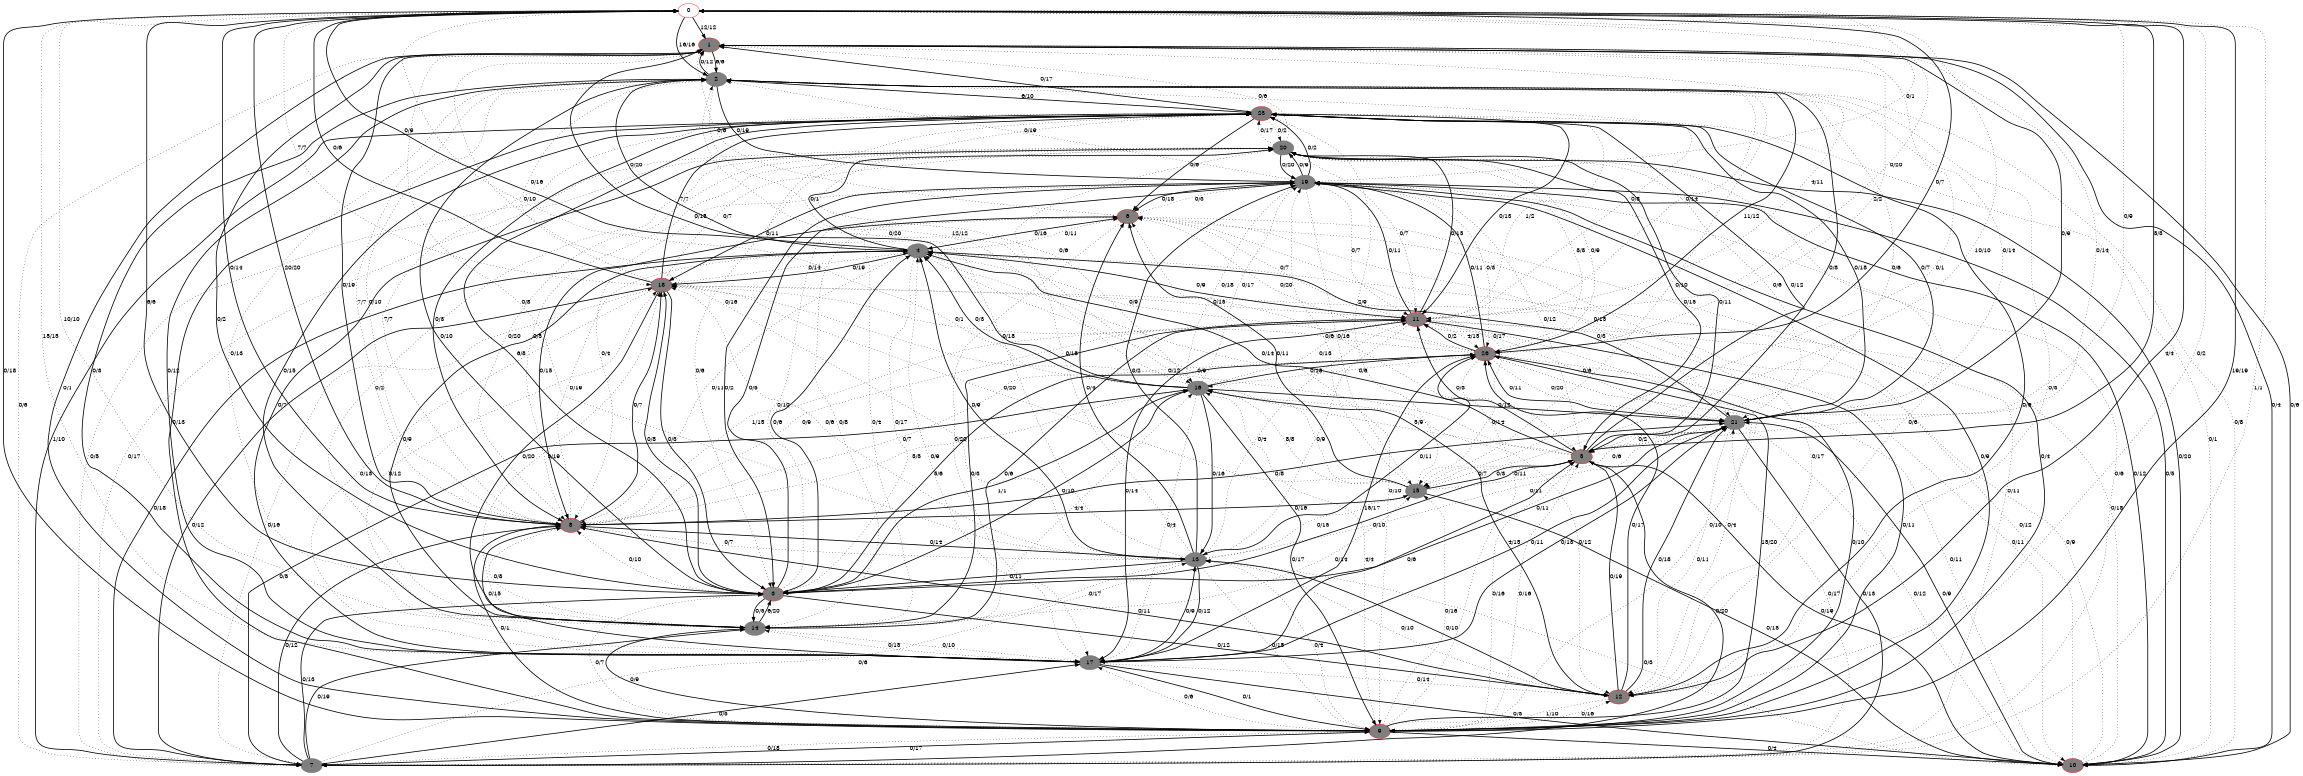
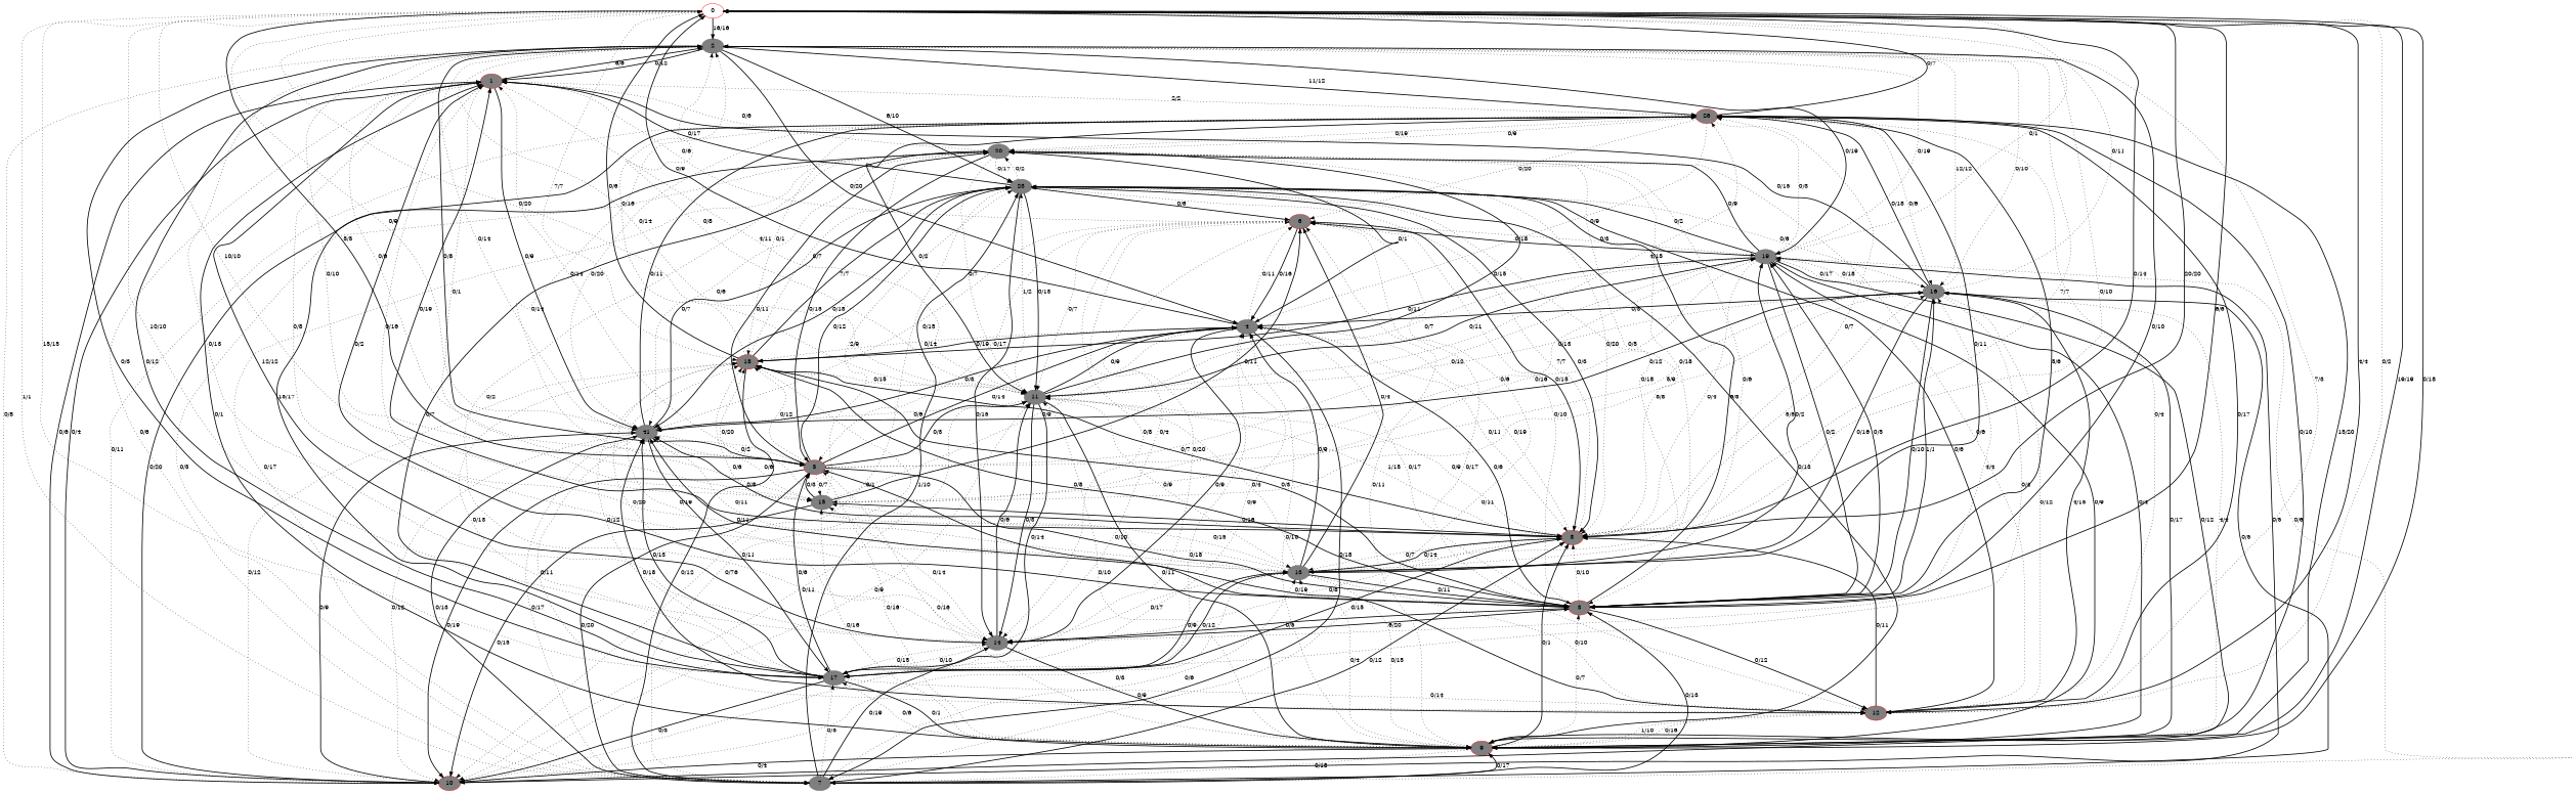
  digraph {
    node [color=red fillcolor=grey50 style=filled]
    edge [style=dotted]
    0 [fillcolor=grey100]
    1
    2 [color=gray40]
    3
    5
    7 [color=gray40]
    8
    9
    12
    14 [color=gray40]
    15 [color=gray40]
    17 [color=gray40]
    18
    10
-   11
+   11 [color=gray40]
    13 [color=gray40]
-   21 [color=gray40]
+   21 [color=gray40 label=41]
    n18 [label=26]
    4 [color=gray40]
    16 [color=gray40]
    19 [color=gray40]
-   23
+   23 [color=gray40]
    6
    20 [color=gray40]
-   0 -> 1 [label="12/12" style=bold]
+   14 -> 1 [label="12/12" style=bold]
    0 -> 2 [label="16/16" style=bold]
    0 -> 3 [label="6/6" style=bold]
    0 -> 5 [label="5/5" style=bold]
    0 -> 7 [label="1/1"]
    0 -> 8 [label="20/20" style=bold]
    0 -> 9 [label="19/19" style=bold]
    0 -> 12 [label="4/4" style=bold]
    0 -> 14 [label="10/10"]
    0 -> 15 [label="10/10"]
    0 -> 17 [label="15/15"]
    0 -> 18 [label="7/7"]
    1 -> 2 [label="6/6" style=bold]
    1 -> 15 [label="0/1"]
    1 -> 10 [label="0/4" style=bold]
    1 -> 11 [label="4/11"]
    1 -> 13 [label="0/8"]
    1 -> 21 [label="0/9" style=bold]
    1 -> n18 [label="2/2"]
    2 -> 1 [label="0/12" style=bold]
    2 -> 5 [label="0/8" style=bold]
    2 -> 8 [label="0/10"]
    2 -> 14 [label="0/13"]
    2 -> 17 [label="0/12" style=bold]
    2 -> 10 [label="0/8"]
    2 -> 11 [label="0/14"]
    2 -> 21 [label="0/14"]
    2 -> n18 [label="11/12" style=bold]
    2 -> 4 [label="0/20" style=bold]
    2 -> 16 [label="12/12"]
    2 -> 19 [label="0/19" style=bold]
    2 -> 23 [label="6/10" style=bold]
    3 -> 1 [label="0/2" style=bold]
    3 -> 2 [label="0/10" style=bold]
    3 -> 8 [label="0/10"]
    3 -> 12 [label="0/12" style=bold]
    3 -> 14 [label="0/5" style=bold]
    3 -> 18 [label="0/8" style=bold]
    3 -> 21 [label="0/11" style=bold]
    3 -> n18 [label="5/6" style=bold]
    3 -> 4 [label="0/6" style=bold]
    3 -> 16 [label="1/1" style=bold]
    3 -> 19 [label="0/5" style=bold]
    3 -> 23 [label="6/8" style=bold]
    3 -> 6 [label="0/10"]
    5 -> 1 [label="0/14"]
    5 -> 2 [label="0/6"]
    5 -> 3 [label="0/10" style=bold]
    5 -> 7 [label="0/20" style=bold]
    5 -> 9 [label="0/16"]
    5 -> 15 [label="0/7"]
    5 -> 18 [label="0/12"]
    5 -> 10 [label="0/19" style=bold]
    5 -> 11 [label="0/3" style=bold]
    5 -> 4 [label="0/14" style=bold]
    5 -> 16 [label="5/9"]
    5 -> 19 [label="0/12"]
    5 -> 23 [label="0/12" style=bold]
    5 -> 20 [label="0/11" style=bold]
    7 -> 1 [label="0/6"]
    7 -> 3 [label="0/13" style=bold]
    7 -> 8 [label="0/12" style=bold]
    7 -> 9 [label="0/17" style=bold]
    7 -> 14 [label="0/19" style=bold]
-   7 -> 17 [label="0/5" style=bold]
-   7 -> 18 [label="0/16"]
+   7 -> 17 [label="0/5"]
+   7 -> 18 [label="0/76"]
    7 -> 13 [label="0/6"]
    7 -> 21 [label="0/17"]
    7 -> 23 [label="1/10" style=bold]
    7 -> 6 [label="0/11"]
    7 -> 20 [label="0/17"]
    8 -> 0 [label="0/14" style=bold]
    8 -> 1 [label="0/19" style=bold]
    8 -> 2 [label="7/7"]
    8 -> 17 [label="0/15" style=bold]
    8 -> 18 [label="0/7" style=bold]
    8 -> 11 [label="1/15"]
    8 -> 13 [label="0/7"]
    8 -> 21 [label="0/8" style=bold]
    8 -> 4 [label="0/19"]
    8 -> 16 [label="5/5"]
    8 -> 23 [label="7/7"]
    8 -> 20 [label="0/5"]
    9 -> 0 [label="0/18" style=bold]
    9 -> 1 [label="0/1" style=bold]
    9 -> 3 [label="0/7"]
    9 -> 5 [label="0/16"]
    9 -> 7 [label="0/18"]
    9 -> 8 [label="0/1" style=bold]
    9 -> 12 [label="0/16"]
    9 -> 15 [label="0/16"]
    9 -> 17 [label="0/6"]
    9 -> 10 [label="0/4" style=bold]
    9 -> 11 [label="0/10"]
    9 -> 13 [label="0/4"]
    9 -> n18 [label="15/20" style=bold]
    9 -> 16 [label="4/4"]
    9 -> 19 [label="0/9" style=bold]
    9 -> 6 [label="0/11"]
    12 -> 0 [label="0/2"]
-   12 -> 2 [label="0/3"]
+   12 -> 2 [label="7/3"]
    12 -> 5 [label="0/19" style=bold]
    12 -> 8 [label="0/11" style=bold]
    12 -> 9 [label="1/10"]
-   12 -> 13 [label="0/10" style=bold]
    12 -> 21 [label="0/18" style=bold]
    12 -> n18 [label="0/17" style=bold]
    12 -> 16 [label="4/15" style=bold]
    12 -> 23 [label="0/6" style=bold]
    12 -> 20 [label="0/6"]
    14 -> 3 [label="6/20" style=bold]
    14 -> 8 [label="0/8"]
    14 -> 9 [label="0/9" style=bold]
    14 -> 15 [label="0/14"]
    14 -> 17 [label="0/10"]
    14 -> 18 [label="0/19"]
    14 -> 11 [label="0/6" style=bold]
    14 -> 16 [label="4/4"]
    14 -> 6 [label="0/4"]
    15 -> 2 [label="0/10"]
    15 -> 5 [label="0/3" style=bold]
    15 -> 8 [label="0/16" style=bold]
    15 -> 18 [label="0/20"]
    15 -> 10 [label="0/15" style=bold]
    15 -> 21 [label="0/6"]
    15 -> 4 [label="0/9"]
    15 -> 16 [label="8/8"]
    15 -> 19 [label="0/6"]
    15 -> 23 [label="2/9"]
    15 -> 6 [label="0/11" style=bold]
    17 -> 2 [label="0/3" style=bold]
    17 -> 5 [label="0/6" style=bold]
    17 -> 9 [label="0/1" style=bold]
    17 -> 12 [label="0/14"]
    17 -> 14 [label="0/15"]
    17 -> 18 [label="0/12"]
    17 -> 10 [label="0/3" style=bold]
    17 -> 13 [label="0/9" style=bold]
    17 -> 21 [label="0/13" style=bold]
    17 -> n18 [label="15/17" style=bold]
    17 -> 4 [label="0/9"]
    17 -> 20 [label="0/7" style=bold]
    18 -> 0 [label="0/6" style=bold]
    18 -> 2 [label="0/16"]
    18 -> 3 [label="0/3" style=bold]
    18 -> 7 [label="0/12" style=bold]
-   18 -> 14 [label="0/20" style=bold]
+   18 -> 14 [label="0/20"]
    18 -> 17 [label="0/13"]
    18 -> 11 [label="0/15"]
    18 -> 4 [label="0/14"]
    18 -> 23 [label="7/7" style=bold]
    18 -> 20 [label="0/7"]
    10 -> 1 [label="0/6" style=bold]
    10 -> 18 [label="0/12"]
    10 -> 11 [label="0/9"]
    10 -> 21 [label="0/9" style=bold]
    10 -> 4 [label="0/18"]
    10 -> 19 [label="0/5" style=bold]
    11 -> 0 [label="0/20"]
    11 -> 2 [label="0/8"]
    11 -> 8 [label="0/9"]
    11 -> 9 [label="0/11" style=bold]
    11 -> 14 [label="0/3" style=bold]
    11 -> 17 [label="0/14" style=bold]
    11 -> 10 [label="0/11"]
    11 -> 13 [label="0/9"]
    11 -> 21 [label="0/6"]
    11 -> n18 [label="4/15"]
    11 -> 4 [label="0/9" style=bold]
    11 -> 19 [label="0/11" style=bold]
    11 -> 23 [label="1/2"]
    11 -> 20 [label="0/15" style=bold]
    13 -> 1 [label="0/16"]
    13 -> 3 [label="0/11" style=bold]
    13 -> 8 [label="0/14" style=bold]
    13 -> 9 [label="0/15"]
    13 -> 12 [label="0/10"]
    13 -> 14 [label="0/17"]
    13 -> 15 [label="0/15"]
    13 -> 17 [label="0/12" style=bold]
    13 -> 18 [label="0/6"]
    13 -> 10 [label="0/3"]
    13 -> 11 [label="0/4"]
    13 -> 21 [label="0/11"]
    13 -> n18 [label="0/11" style=bold]
    13 -> 4 [label="0/9" style=bold]
    13 -> 19 [label="0/2" style=bold]
    13 -> 23 [label="0/18"]
    13 -> 6 [label="0/4" style=bold]
    13 -> 20 [label="0/18"]
    21 -> 0 [label="0/9"]
    21 -> 5 [label="0/2"]
    21 -> 7 [label="0/13" style=bold]
    21 -> 12 [label="0/11"]
    21 -> 17 [label="0/11" style=bold]
    21 -> 10 [label="0/12"]
    21 -> n18 [label="0/11" style=bold]
    21 -> 4 [label="0/3" style=bold]
    21 -> 23 [label="0/7" style=bold]
    n18 -> 0 [label="0/7" style=bold]
    n18 -> 8 [label="0/7"]
    n18 -> 9 [label="0/10" style=bold]
    n18 -> 12 [label="0/4"]
    n18 -> 15 [label="0/14"]
    n18 -> 18 [label="0/1"]
    n18 -> 10 [label="0/11"]
    n18 -> 11 [label="0/2" style=bold]
    n18 -> 21 [label="0/20"]
    n18 -> 4 [label="0/9"]
    n18 -> 16 [label="0/6"]
-   n18 -> 19 [label="0/11" style=bold]
    n18 -> 6 [label="0/20"]
-   n18 -> 20 [label="8/8"]
+   n18 -> 20 [label="0/19"]
    4 -> 0 [label="0/9" style=bold]
    4 -> 3 [label="0/17"]
    4 -> 7 [label="0/18" style=bold]
    4 -> 8 [label="0/11"]
    4 -> 9 [label="0/10"]
    4 -> 14 [label="0/9" style=bold]
    4 -> 18 [label="0/19" style=bold]
    4 -> 6 [label="0/11"]
    4 -> 20 [label="0/1" style=bold]
-   16 -> 0 [label="0/10"]
+   16 -> 0 [label="0/11"]
    16 -> 1 [label="0/15" style=bold]
-   16 -> 2 [label="0/20"]
+   16 -> 2 [label="0/10"]
    16 -> 3 [label="0/10" style=bold]
    16 -> 7 [label="0/5" style=bold]
    16 -> 9 [label="0/17" style=bold]
    16 -> 12 [label="0/12"]
    16 -> 17 [label="0/4"]
    16 -> 11 [label="0/13"]
    16 -> 13 [label="0/16" style=bold]
    16 -> 21 [label="0/12" style=bold]
    16 -> n18 [label="0/18" style=bold]
    16 -> 4 [label="0/3" style=bold]
    16 -> 19 [label="0/17"]
    16 -> 23 [label="0/6"]
    19 -> 0 [label="0/1"]
    19 -> 2 [label="0/19"]
    19 -> 3 [label="0/2" style=bold]
    19 -> 7 [label="0/6"]
    19 -> 8 [label="0/4"]
    19 -> 9 [label="0/4" style=bold]
    19 -> 15 [label="0/16"]
    19 -> 18 [label="0/11" style=bold]
    19 -> 10 [label="0/12" style=bold]
    19 -> 11 [label="0/7"]
    19 -> n18 [label="0/3"]
    19 -> 16 [label="0/18"]
    19 -> 23 [label="0/2" style=bold]
    19 -> 6 [label="0/18" style=bold]
    19 -> 20 [label="0/9" style=bold]
    23 -> 1 [label="0/17" style=bold]
    23 -> 8 [label="0/3" style=bold]
    23 -> 9 [label="0/13" style=bold]
    23 -> 14 [label="0/15" style=bold]
    23 -> 10 [label="0/1"]
    23 -> 11 [label="0/13" style=bold]
    23 -> 21 [label="0/18" style=bold]
    23 -> 6 [label="0/6" style=bold]
    23 -> 20 [label="0/2"]
    6 -> 1 [label="0/6"]
    6 -> 5 [label="0/17"]
    6 -> 8 [label="0/15" style=bold]
    6 -> 12 [label="0/17"]
    6 -> 14 [label="0/8"]
    6 -> 17 [label="0/20"]
    6 -> 11 [label="0/7"]
    6 -> 21 [label="0/15"]
    6 -> 4 [label="0/16" style=bold]
    6 -> 19 [label="0/3"]
    20 -> 1 [label="0/6"]
    20 -> 3 [label="0/6"]
    20 -> 5 [label="0/15" style=bold]
    20 -> 7 [label="0/5"]
    20 -> 8 [label="0/20"]
    20 -> 14 [label="0/2"]
    20 -> 10 [label="0/20" style=bold]
    20 -> 11 [label="0/7"]
    20 -> 21 [label="0/6"]
    20 -> n18 [label="0/9"]
-   20 -> 19 [label="0/20" style=bold]
    20 -> 23 [label="0/17"]
  }
